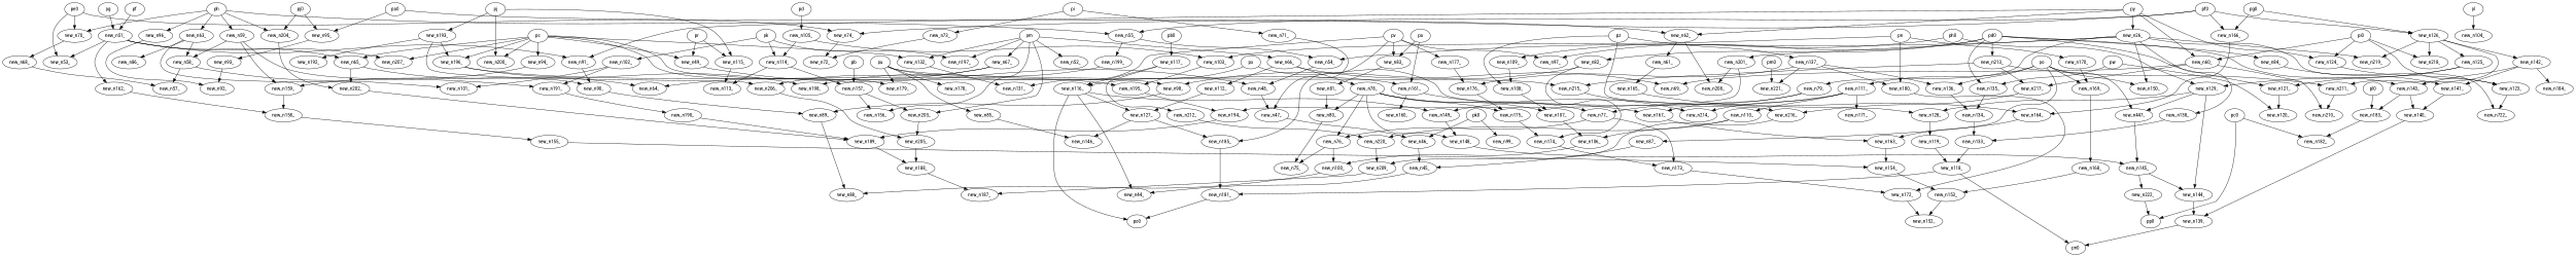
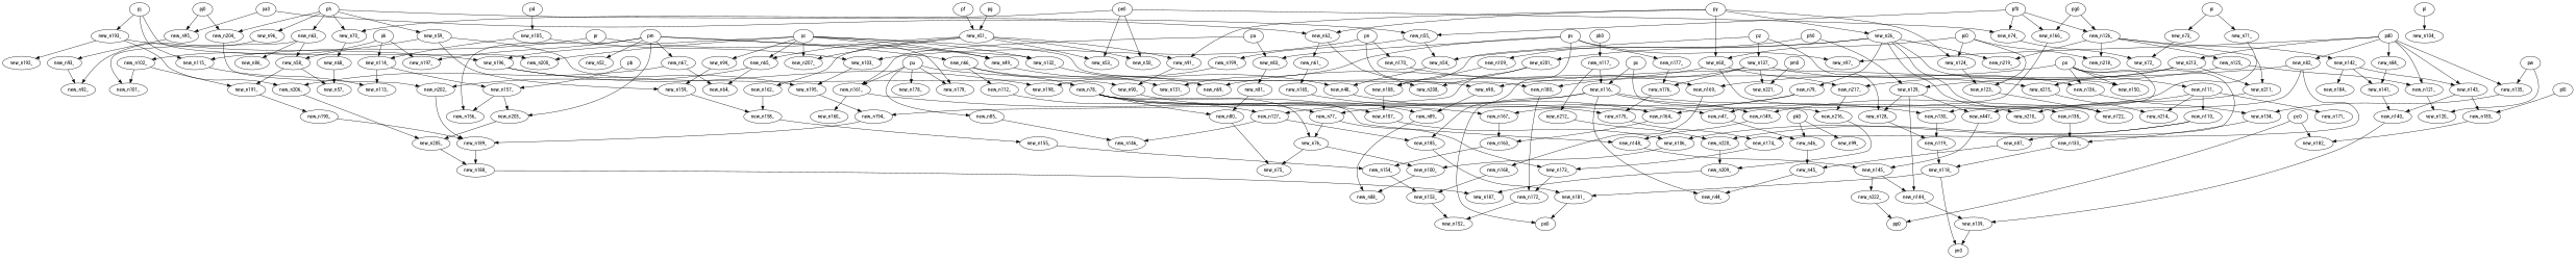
  digraph {
    fontname="Roboto Condensed"
    node [fontname="Roboto Condensed"]
    edge [fontname="Roboto Condensed"]
    new_n118_
    pn0
    new_n181_
    po0
    new_n139_
    new_n45_
    new_n44_
    new_n116_
+   new_n130_
    new_n127_
    new_n149_
    new_n119_
    new_n185_
    new_n146_
    new_n148_
    new_n46_
    new_n87_
    new_n47_
    pk0
    new_n99_
    new_n48_
    new_n71_
    new_n49_
    new_n54_
    pr
    new_n115_
    new_n113_
    pc
    new_n65_
    new_n98_
    new_n94_
    new_n132_
    new_n179_
    new_n196_
    new_n200_
    new_n207_
    new_n64_
    new_n202_
    new_n89_
    new_n159_
    new_n131_
    new_n195_
    new_n198_
    new_n51_
+   new_n50_
    new_n53_
    new_n91_
    new_n162_
    new_n90_
    new_n158_
    pe0
    new_n70_
    new_n74_
    new_n68_
    new_n72_
    pf
    pg
    pm
    new_n52_
    new_n67_
    new_n66_
    new_n156_
    new_n197_
    new_n203_
    new_n206_
    new_n69_
    new_n78_
    new_n112_
    new_n205_
    n70 [label=new_n26_]
    new_n79_
    n72 [label=new_n722_]
    new_n138_
    new_n150_
    new_n201_
    new_n219_
    new_n77_
    new_n167_
    new_n133_
    new_n208_
    new_n194_
    new_n55_
    new_n199_
    pf0
    new_n126_
    new_n166_
    new_n218_
    new_n125_
    new_n142_
    new_n211_
    new_n164_
    ph
    new_n59_
    new_n63_
    new_n96_
    new_n204_
    new_n58_
    new_n86_
    new_n101_
    new_n92_
    py
    new_n60_
    new_n62_
    new_n124_
    new_n210_
    new_n217_
    new_n61_
    new_n123_
    new_n57_
    new_n191_
    new_n190_
    new_n216_
    pi0
    new_n165_
    pa0
    new_n95_
    new_n93_
    new_n189_
    new_n76_
    new_n80_
    new_n107_
    new_n175_
    pi
    new_n73_
    new_n75_
    new_n100_
    new_n88_
    new_n173_
    new_n106_
    new_n145_
    new_n174_
    new_n172_
    new_n163_
    new_n81_
    new_n83_
    pd0
    new_n82_
    new_n84_
    new_n97_
    new_n121_
    new_n135_
    new_n143_
    new_n213_
    new_n141_
    new_n120_
    new_n134_
    new_n140_
    new_n183_
    new_n215_
    pv
    new_n177_
    new_n176_
    pa
    new_n161_
    new_n160_
    pu
    new_n85_
    new_n178_
    new_n214_
    po
    new_n111_
    new_n136_
    n163 [label=new_n447_]
    new_n169_
    new_n110_
    new_n171_
    new_n168_
    pj0
    new_n102_
    pk
    new_n114_
    new_n157_
    new_n105_
    new_n103_
    pn
    new_n170_
    new_n180_
    pl
    new_n104_
    pd
    new_n220_
    new_n209_
    new_n108_
    pz
    new_n128_
    new_n137_
    new_n221_
    new_n109_
    ph0
    new_n129_
    new_n144_
    pj
    new_n193_
    new_n192_
    px
    new_n117_
    new_n212_
    pb0
    pw
    new_n184_
    pg0
    new_n182_
    new_n222_
    pp0
    new_n153_
    new_n152_
    new_n154_
    new_n155_
    pb
    pc0
    pl0
    new_n188_
    new_n187_
    pm0
    new_n118_ -> pn0
    new_n118_ -> new_n181_
    new_n181_ -> po0
    new_n139_ -> pn0
    new_n45_ -> new_n44_
    new_n116_ -> po0
    new_n116_ -> new_n44_
+   new_n116_ -> new_n130_
    new_n116_ -> new_n127_
    new_n116_ -> new_n149_
+   new_n130_ -> new_n119_
    new_n127_ -> new_n185_
    new_n127_ -> new_n146_
    new_n149_ -> new_n148_
    new_n119_ -> new_n118_
    new_n185_ -> new_n181_
    new_n148_ -> new_n145_
    new_n46_ -> new_n45_
    new_n87_ -> new_n45_
    new_n47_ -> new_n46_
    pk0 -> new_n46_
    pk0 -> new_n99_
    new_n48_ -> new_n47_
    new_n71_ -> new_n47_
    new_n49_ -> new_n48_
    new_n54_ -> new_n48_
    pr -> new_n49_
    pr -> new_n115_
    new_n115_ -> new_n113_
    pc -> new_n49_
    pc -> new_n65_
    pc -> new_n98_
    pc -> new_n94_
    pc -> new_n132_
    pc -> new_n179_
    pc -> new_n196_
    pc -> new_n200_
    pc -> new_n207_
    new_n65_ -> new_n64_
    new_n65_ -> new_n202_
    new_n98_ -> new_n89_
    new_n94_ -> new_n159_
    new_n132_ -> new_n131_
    new_n196_ -> new_n195_
    new_n196_ -> new_n198_
    new_n202_ -> new_n189_
    new_n89_ -> new_n88_
    new_n159_ -> new_n158_
    new_n195_ -> new_n194_
    new_n51_ -> new_n65_
    new_n51_ -> new_n207_
+   new_n51_ -> new_n50_
    new_n51_ -> new_n53_
    new_n51_ -> new_n91_
    new_n51_ -> new_n162_
    new_n91_ -> new_n90_
    new_n162_ -> new_n158_
    new_n90_ -> new_n89_
    new_n158_ -> new_n155_
+   pe0 -> new_n50_
    pe0 -> new_n53_
    pe0 -> new_n70_
    pe0 -> new_n74_
    new_n70_ -> new_n68_
    new_n74_ -> new_n72_
    new_n68_ -> new_n57_
    pf -> new_n51_
    pg -> new_n51_
    pm -> new_n132_
    pm -> new_n52_
    pm -> new_n67_
    pm -> new_n66_
    pm -> new_n156_
    pm -> new_n197_
    pm -> new_n203_
    new_n67_ -> new_n64_
    new_n67_ -> new_n206_
    new_n66_ -> new_n69_
    new_n66_ -> new_n78_
    new_n66_ -> new_n112_
    new_n203_ -> new_n205_
    new_n206_ -> new_n205_
    new_n78_ -> new_n148_
    new_n78_ -> new_n77_
    new_n78_ -> new_n76_
    new_n78_ -> new_n80_
    new_n78_ -> new_n107_
    new_n78_ -> new_n175_
    new_n112_ -> new_n127_
    new_n205_ -> new_n188_
    n70 -> new_n54_
    n70 -> new_n79_
    n70 -> n72
    n70 -> new_n138_
    n70 -> new_n150_
    n70 -> new_n201_
    n70 -> new_n219_
    new_n79_ -> new_n77_
    new_n79_ -> new_n167_
    new_n138_ -> new_n133_
    new_n201_ -> new_n208_
    new_n201_ -> new_n194_
    new_n77_ -> new_n76_
    new_n77_ -> new_n173_
    new_n167_ -> new_n163_
    new_n133_ -> new_n118_
    new_n194_ -> new_n189_
    new_n55_ -> new_n54_
    new_n55_ -> new_n199_
    new_n199_ -> new_n198_
    pf0 -> new_n74_
    pf0 -> new_n55_
    pf0 -> new_n126_
    pf0 -> new_n166_
    new_n126_ -> new_n219_
    new_n126_ -> new_n218_
    new_n126_ -> new_n125_
    new_n126_ -> new_n142_
    new_n126_ -> new_n211_
    new_n166_ -> new_n164_
    new_n125_ -> new_n121_
    new_n125_ -> new_n129_
    new_n142_ -> new_n143_
    new_n142_ -> new_n141_
    new_n142_ -> new_n184_
    new_n211_ -> new_n210_
    new_n164_ -> new_n163_
    ph -> new_n70_
    ph -> new_n55_
    ph -> new_n59_
    ph -> new_n63_
    ph -> new_n96_
    ph -> new_n204_
    new_n59_ -> new_n159_
    new_n59_ -> new_n90_
    new_n59_ -> new_n58_
    new_n63_ -> new_n58_
    new_n63_ -> new_n86_
    new_n63_ -> new_n101_
    new_n96_ -> new_n92_
    new_n204_ -> new_n202_
    new_n58_ -> new_n57_
    new_n58_ -> new_n191_
    py -> new_n91_
    py -> n70
    py -> new_n60_
    py -> new_n62_
    py -> new_n124_
    new_n60_ -> new_n69_
    new_n60_ -> new_n210_
    new_n60_ -> new_n217_
    new_n62_ -> new_n208_
    new_n62_ -> new_n61_
    new_n124_ -> new_n123_
    new_n217_ -> new_n216_
    new_n61_ -> new_n165_
    new_n123_ -> n72
    new_n191_ -> new_n190_
    new_n190_ -> new_n189_
    new_n216_ -> new_n209_
    pi0 -> new_n218_
    pi0 -> new_n60_
    pi0 -> new_n124_
    pi0 -> new_n123_
    new_n165_ -> new_n164_
    pa0 -> new_n62_
    pa0 -> new_n95_
    new_n95_ -> new_n93_
    new_n93_ -> new_n92_
    new_n189_ -> new_n188_
    new_n76_ -> new_n75_
    new_n76_ -> new_n100_
    new_n80_ -> new_n75_
    new_n107_ -> new_n106_
    new_n175_ -> new_n174_
    pi -> new_n71_
    pi -> new_n73_
    new_n73_ -> new_n72_
    new_n100_ -> new_n88_
    new_n173_ -> new_n172_
    new_n106_ -> new_n100_
    new_n145_ -> new_n144_
    new_n145_ -> new_n222_
    new_n174_ -> new_n173_
    new_n172_ -> new_n152_
    new_n163_ -> new_n154_
    new_n81_ -> new_n80_
    new_n83_ -> new_n81_
    pd0 -> new_n82_
    pd0 -> new_n84_
    pd0 -> new_n97_
    pd0 -> new_n121_
    pd0 -> new_n135_
    pd0 -> new_n143_
    pd0 -> new_n213_
+   new_n82_ -> new_n130_
    new_n82_ -> new_n98_
    new_n82_ -> new_n174_
    new_n84_ -> new_n141_
    new_n121_ -> new_n120_
    new_n135_ -> new_n134_
    new_n143_ -> new_n140_
    new_n143_ -> new_n183_
    new_n213_ -> new_n211_
    new_n213_ -> new_n217_
    new_n213_ -> new_n215_
    new_n141_ -> new_n140_
    new_n134_ -> new_n133_
    new_n140_ -> new_n139_
    new_n183_ -> new_n182_
    new_n215_ -> new_n214_
    pv -> new_n185_
    pv -> new_n131_
    pv -> new_n83_
    pv -> new_n97_
    pv -> new_n177_
    new_n177_ -> new_n176_
    new_n176_ -> new_n175_
    pa -> new_n83_
    pa -> new_n161_
    new_n161_ -> new_n167_
    new_n161_ -> new_n160_
    pu -> new_n179_
    pu -> new_n215_
    pu -> new_n161_
    pu -> new_n85_
    pu -> new_n178_
    new_n85_ -> new_n146_
    po -> new_n87_
    po -> new_n150_
    po -> new_n111_
    po -> new_n136_
    po -> n163
    po -> new_n169_
    new_n111_ -> new_n149_
    new_n111_ -> new_n214_
    new_n111_ -> new_n110_
    new_n111_ -> new_n171_
    new_n136_ -> new_n134_
    n163 -> new_n145_
    new_n169_ -> new_n168_
    new_n110_ -> new_n106_
    new_n110_ -> new_n220_
    new_n168_ -> new_n153_
    pj0 -> new_n204_
    pj0 -> new_n95_
    new_n102_ -> new_n101_
    new_n102_ -> new_n191_
    pk -> new_n197_
    pk -> new_n102_
    pk -> new_n114_
    new_n114_ -> new_n113_
    new_n114_ -> new_n157_
    new_n157_ -> new_n156_
    new_n157_ -> new_n203_
    new_n105_ -> new_n114_
    new_n105_ -> new_n103_
    new_n103_ -> new_n195_
    pn -> new_n103_
    pn -> new_n170_
    pn -> new_n180_
    new_n170_ -> new_n169_
    new_n180_ -> new_n172_
    pl -> new_n104_
    pd -> new_n105_
    new_n220_ -> new_n209_
    new_n209_ -> new_n187_
    new_n108_ -> new_n107_
    pz -> new_n108_
    pz -> new_n128_
    pz -> new_n137_
    new_n128_ -> new_n119_
    new_n137_ -> new_n176_
    new_n137_ -> new_n136_
    new_n137_ -> new_n180_
    new_n137_ -> new_n221_
    new_n109_ -> new_n108_
    ph0 -> new_n109_
    ph0 -> new_n129_
    new_n129_ -> n163
    new_n129_ -> new_n128_
    new_n129_ -> new_n144_
    new_n144_ -> new_n139_
    pj -> new_n115_
    pj -> new_n200_
    pj -> new_n193_
    new_n193_ -> new_n196_
    new_n193_ -> new_n206_
    new_n193_ -> new_n192_
    px -> new_n116_
    px -> new_n216_
    new_n117_ -> new_n116_
    new_n117_ -> new_n212_
    new_n212_ -> new_n220_
    pb0 -> new_n117_
    pw -> new_n135_
    pw -> new_n120_
    pg0 -> new_n126_
    pg0 -> new_n166_
    new_n222_ -> pp0
    new_n153_ -> new_n152_
    new_n154_ -> new_n153_
    new_n155_ -> new_n154_
    pb -> new_n157_
    pc0 -> new_n182_
    pc0 -> pp0
    pl0 -> new_n183_
    new_n188_ -> new_n187_
    pm0 -> new_n221_
  }
